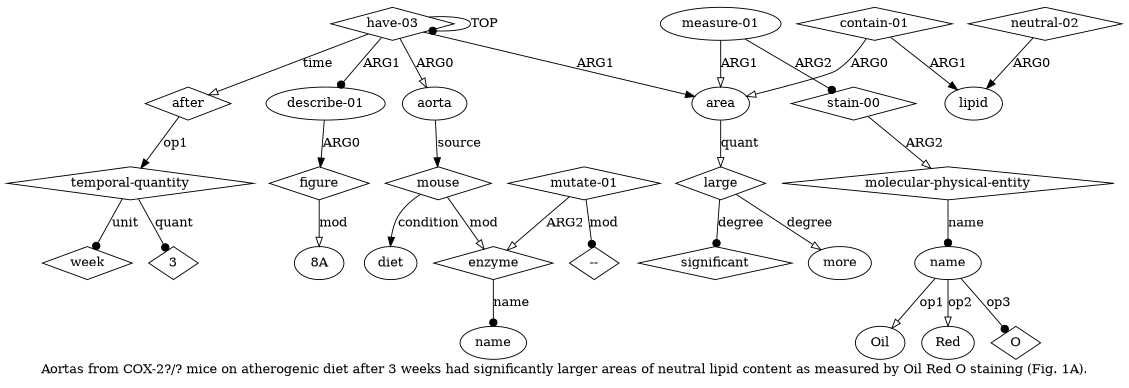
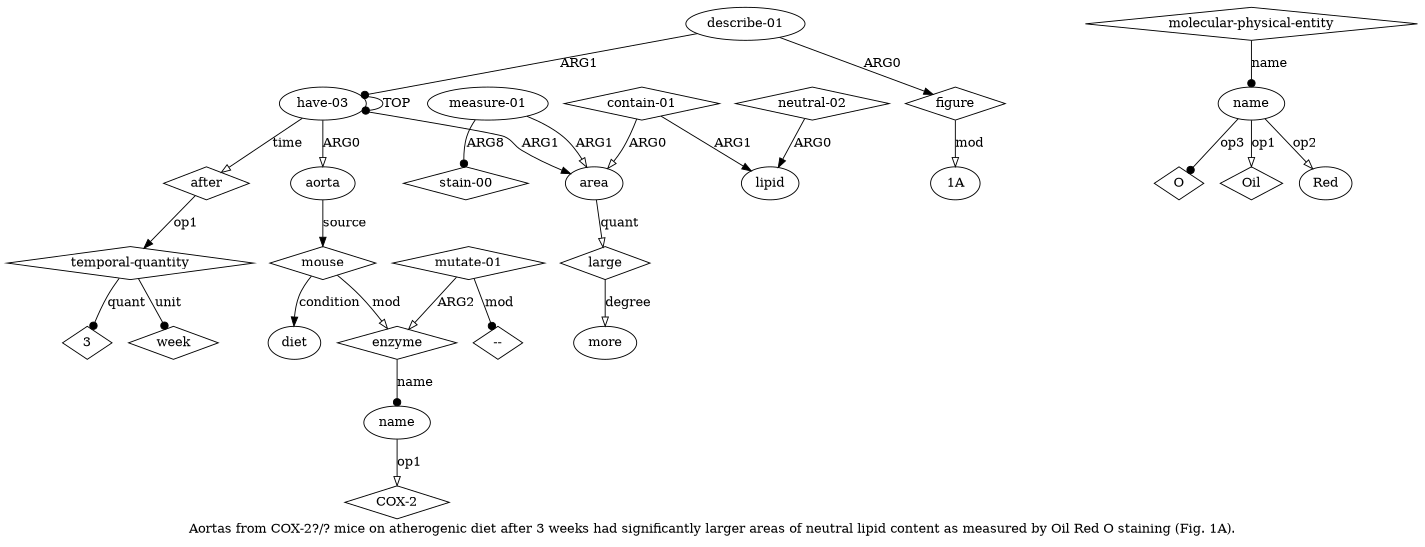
  digraph {
    label="Aortas from COX-2?/? mice on atherogenic diet after 3 weeks had significantly larger areas of neutral lipid content as measured by Oil Red O staining (Fig. 1A)."
    node [color=black gold_ind=-1 gold_label=name shape=diamond test_ind=-1 test_label=name]
    edge [arrowhead=onormal color=black gold_label=ARG0 test_label=ARG0]
    n1 [gold_ind=20 gold_label="temporal-quantity" label="temporal-quantity" test_ind=20 test_label="temporal-quantity"]
    n2 [gold_ind=21 gold_label=week label=week test_ind=21 test_label=week]
    n3 [gold_label=3 label=3 test_label=3]
    n4 [gold_ind=22 gold_label="describe-01" label="describe-01" shape=ellipse test_ind=22 test_label="describe-01"]
    n5 [gold_ind=23 gold_label=figure label=figure test_ind=23 test_label=figure]
-   n6 [gold_ind=0 gold_label="have-03" label="have-03" test_ind=0 test_label="have-03"]
-   n7 [gold_label="1A" label="8A" shape=ellipse test_label="1A"]
+   n6 [gold_ind=0 gold_label="have-03" label="have-03" shape=ellipse test_ind=0 test_label="have-03"]
+   n7 [gold_label="1A" label="1A" shape=ellipse test_label="1A"]
    n8 [gold_ind=8 gold_label=area label=area shape=ellipse test_ind=8 test_label=area]
    n9 [gold_ind=19 gold_label=after label=after test_ind=19 test_label=after]
    n10 [gold_ind=1 gold_label=aorta label=aorta shape=ellipse test_ind=1 test_label=aorta]
    n11 [gold_ind=9 gold_label=large label=large test_ind=9 test_label=large]
    n12 [gold_ind=2 gold_label=mouse label=mouse test_ind=2 test_label=mouse]
    n13 [gold_label="--" label="--" test_label="--"]
    n14 [gold_label=O label=O test_label=O]
-   n15 [gold_label=Oil label=Oil shape=ellipse test_label=Oil]
+   n15 [gold_label=Oil label=Oil test_label=Oil]
+   n16 [gold_label="COX-2" label="COX-2" test_label="COX-2"]
    n17 [gold_ind=15 gold_label="measure-01" label="measure-01" shape=ellipse test_ind=15 test_label="measure-01"]
    n18 [gold_ind=16 gold_label="stain-00" label="stain-00" test_ind=16 test_label="stain-00"]
    n19 [gold_ind=17 gold_label="molecular-physical-entity" label="molecular-physical-entity" test_ind=17 test_label="molecular-physical-entity"]
    n20 [gold_ind=18 label=name shape=ellipse test_ind=18]
-   n21 [gold_ind=11 gold_label=significant label=significant test_ind=11 test_label=significant]
    n22 [gold_ind=10 gold_label=more label=more shape=ellipse test_ind=10 test_label=more]
    n23 [gold_ind=14 gold_label="neutral-02" label="neutral-02" test_ind=14 test_label="neutral-02"]
    n24 [gold_ind=13 gold_label=lipid label=lipid shape=ellipse test_ind=13 test_label=lipid]
    n25 [gold_label=Red label=Red shape=ellipse test_label=Red]
    n26 [gold_ind=12 gold_label="contain-01" label="contain-01" test_ind=12 test_label="contain-01"]
    n27 [gold_ind=3 gold_label=enzyme label=enzyme test_ind=3 test_label=enzyme]
    n28 [gold_ind=6 gold_label=diet label=diet shape=ellipse test_ind=6 test_label=diet]
    n29 [gold_ind=4 label=name shape=ellipse test_ind=4]
    n30 [gold_ind=5 gold_label="mutate-01" label="mutate-01" test_ind=5 test_label="mutate-01"]
    n1 -> n2 [arrowhead=dot gold_label=unit label=unit test_label=unit]
    n1 -> n3 [arrowhead=dot gold_label=quant label=quant test_label=quant]
    n4 -> n5 [arrowhead=normal label=ARG0]
-   n6 -> n4 [arrowhead=dot gold_label=ARG1 label=ARG1 test_label=ARG1]
+   n4 -> n6 [arrowhead=dot gold_label=ARG1 label=ARG1 test_label=ARG1]
    n5 -> n7 [gold_label=mod label=mod test_label=mod]
    n6 -> n6 [arrowhead=dot gold_label=TOP label=TOP test_label=TOP]
    n6 -> n8 [arrowhead=normal gold_label=ARG1 label=ARG1 test_label=ARG1]
    n6 -> n9 [gold_label=time label=time test_label=time]
    n6 -> n10 [label=ARG0]
    n8 -> n11 [gold_label=quant label=quant test_label=quant]
    n9 -> n1 [arrowhead=normal gold_label=op1 label=op1 test_label=op1]
    n10 -> n12 [arrowhead=normal gold_label=source label=source test_label=source]
-   n11 -> n21 [arrowhead=dot gold_label=degree label=degree test_label=degree]
    n11 -> n22 [gold_label=degree label=degree test_label=degree]
    n12 -> n27 [gold_label=mod label=mod test_label=mod]
    n12 -> n28 [arrowhead=normal gold_label=condition label=condition test_label=condition]
    n17 -> n8 [gold_label=ARG1 label=ARG1 test_label=ARG1]
-   n17 -> n18 [arrowhead=dot gold_label=ARG2 label=ARG2 test_label=ARG2]
-   n18 -> n19 [gold_label=ARG2 label=ARG2 test_label=ARG2]
+   n17 -> n18 [arrowhead=dot gold_label=ARG2 label=ARG8 test_label=ARG2]
    n19 -> n20 [arrowhead=dot gold_label=name label=name test_label=name]
    n20 -> n14 [arrowhead=dot gold_label=op3 label=op3 test_label=op3]
    n20 -> n15 [gold_label=op1 label=op1 test_label=op1]
    n20 -> n25 [gold_label=op2 label=op2 test_label=op2]
    n23 -> n24 [arrowhead=normal label=ARG0]
    n26 -> n8 [label=ARG0]
    n26 -> n24 [arrowhead=normal gold_label=ARG1 label=ARG1 test_label=ARG1]
    n27 -> n29 [arrowhead=dot gold_label=name label=name test_label=name]
+   n29 -> n16 [gold_label=op1 label=op1 test_label=op1]
    n30 -> n13 [arrowhead=dot gold_label=mod label=mod test_label=mod]
    n30 -> n27 [gold_label=ARG2 label=ARG2 test_label=ARG2]
  }
